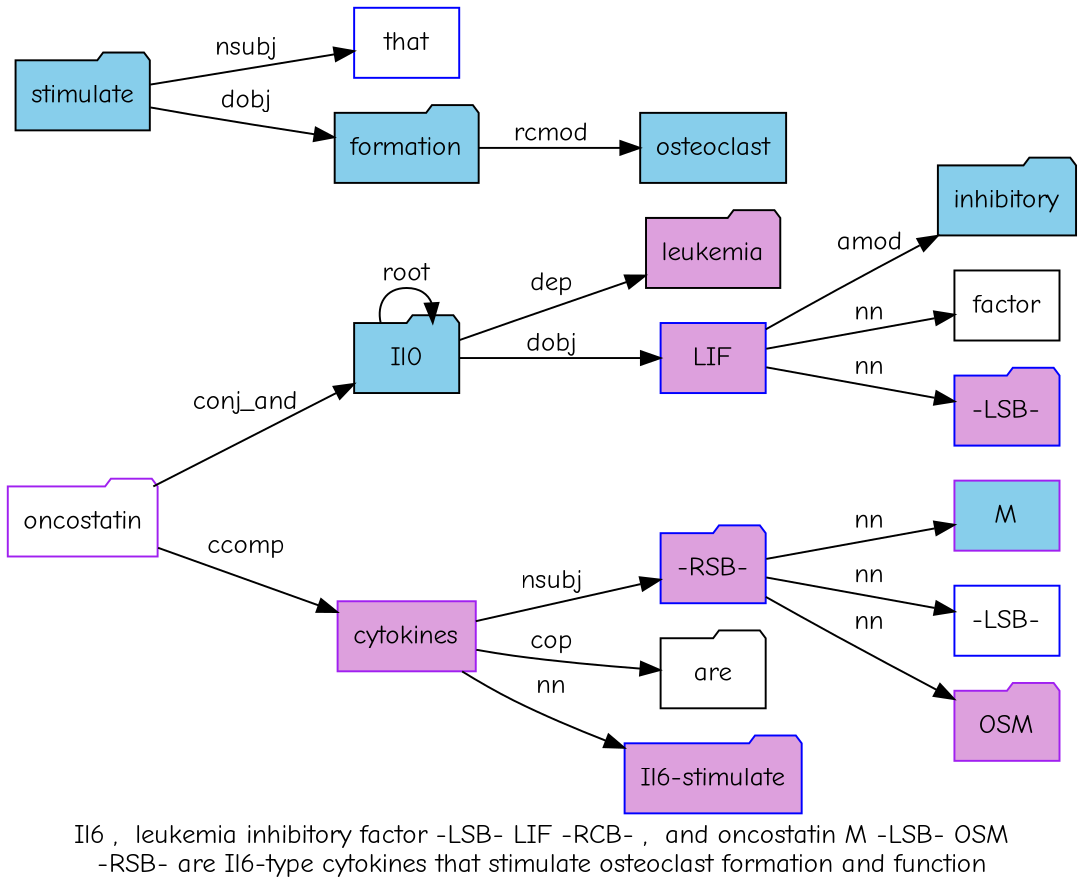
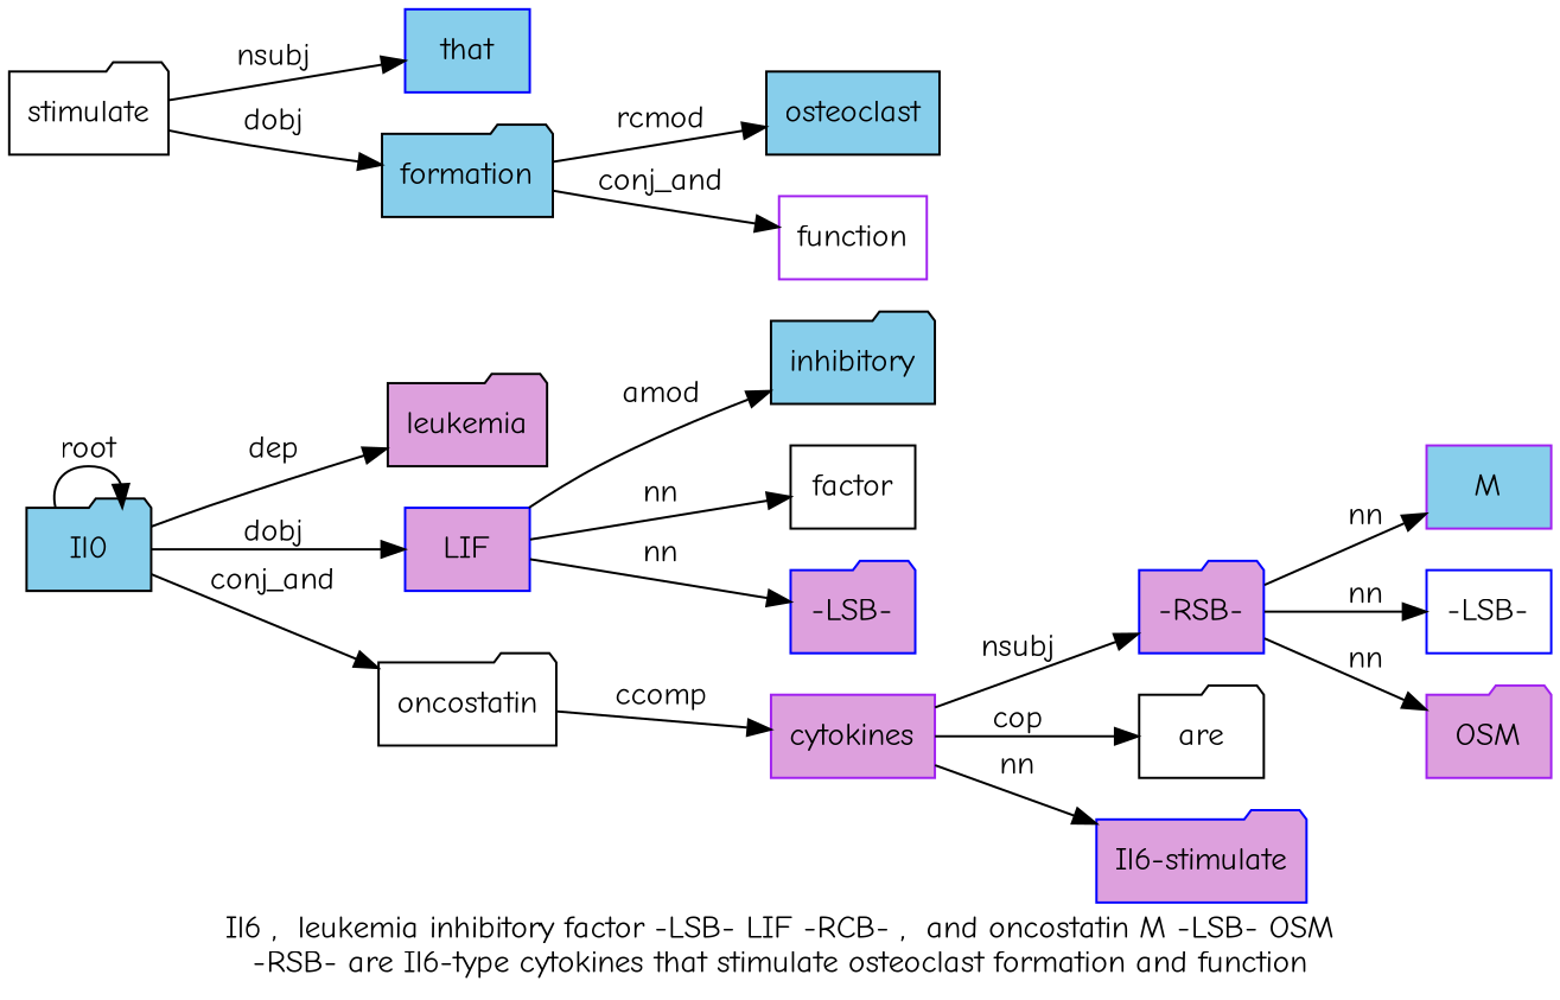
  digraph {
    fontname="Comic Neue"
    label="Il6 ,  leukemia inhibitory factor -LSB- LIF -RCB- ,  and oncostatin M -LSB- OSM\n-RSB- are Il6-type cytokines that stimulate osteoclast formation and function"
    rankdir=LR
    node [color=black fillcolor=plum fontname="Comic Neue" shape=folder style=filled]
    edge [fontname="Comic Neue"]
    n1 [fillcolor=skyblue label=Il0]
    n2 [label=leukemia]
    n3 [color=blue label=LIF shape=box]
-   n4 [color=purple fillcolor=white label=oncostatin]
+   n4 [fillcolor=white label=oncostatin]
    n5 [fillcolor=skyblue label=inhibitory]
    n6 [fillcolor=white label=factor shape=box]
    n7 [color=blue label="-LSB-"]
    n8 [color=purple label=cytokines shape=box]
    n9 [color=blue label="-RSB-"]
    n10 [fillcolor=white label=are]
    n11 [color=blue label="Il6-stimulate"]
    n12 [color=purple fillcolor=skyblue label=M shape=box]
    n13 [color=blue fillcolor=white label="-LSB-" shape=box]
    n14 [color=purple label=OSM]
-   n15 [fillcolor=skyblue label=stimulate]
-   n16 [color=blue fillcolor=white label=that shape=box]
+   n15 [fillcolor=white label=stimulate]
+   n16 [color=blue fillcolor=skyblue label=that shape=box]
    n17 [fillcolor=skyblue label=formation]
    n18 [fillcolor=skyblue label=osteoclast shape=box]
+   n19 [color=purple fillcolor=white label=function shape=box]
    n1 -> n1 [label=root]
    n1 -> n2 [label=dep]
    n1 -> n3 [label=dobj]
-   n4 -> n1 [label=conj_and]
+   n1 -> n4 [label=conj_and]
    n3 -> n5 [label=amod]
    n3 -> n6 [label=nn]
    n3 -> n7 [label=nn]
    n4 -> n8 [label=ccomp]
    n8 -> n9 [label=nsubj]
    n8 -> n10 [label=cop]
    n8 -> n11 [label=nn]
    n9 -> n12 [label=nn]
    n9 -> n13 [label=nn]
    n9 -> n14 [label=nn]
    n15 -> n16 [label=nsubj]
    n15 -> n17 [label=dobj]
    n17 -> n18 [label=rcmod]
+   n17 -> n19 [label=conj_and]
  }
